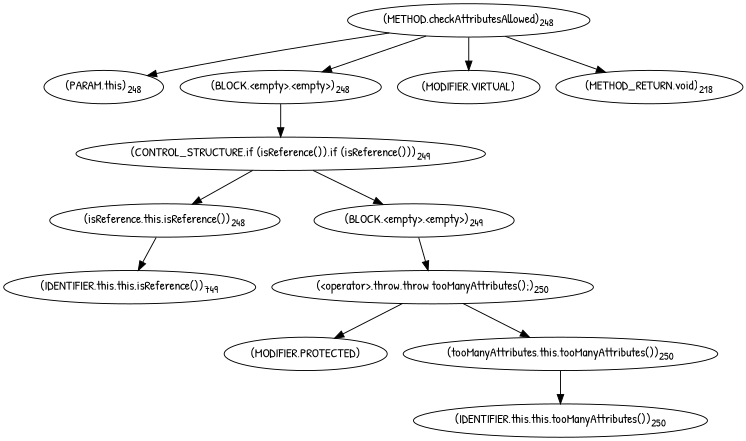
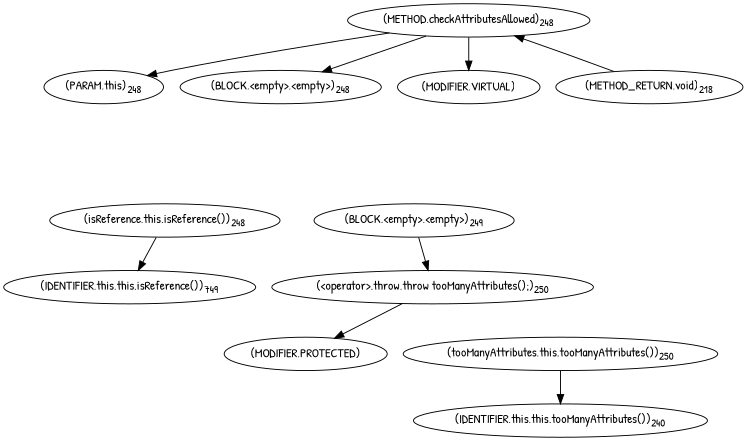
  digraph {
    fontname="Patrick Hand"
    node [fontname="Patrick Hand"]
    edge [fontname="Patrick Hand"]
    n1 [label=<(METHOD,checkAttributesAllowed)<SUB>248</SUB>>]
    n2 [label=<(PARAM,this)<SUB>248</SUB>>]
    n3 [label=<(BLOCK,&lt;empty&gt;,&lt;empty&gt;)<SUB>248</SUB>>]
    n4 [label=<(MODIFIER,VIRTUAL)>]
    n5 [label=<(METHOD_RETURN,void)<SUB>218</SUB>>]
-   n6 [label=<(CONTROL_STRUCTURE,if (isReference()),if (isReference()))<SUB>249</SUB>>]
    n7 [label=<(MODIFIER,PROTECTED)>]
    n8 [label=<(isReference,this.isReference())<SUB>248</SUB>>]
    n9 [label=<(BLOCK,&lt;empty&gt;,&lt;empty&gt;)<SUB>249</SUB>>]
    n10 [label=<(IDENTIFIER,this,this.isReference())<SUB>749</SUB>>]
    n11 [label=<(&lt;operator&gt;.throw,throw tooManyAttributes();)<SUB>250</SUB>>]
    n12 [label=<(tooManyAttributes,this.tooManyAttributes())<SUB>250</SUB>>]
-   n13 [label=<(IDENTIFIER,this,this.tooManyAttributes())<SUB>250</SUB>>]
+   n13 [label=<(IDENTIFIER,this,this.tooManyAttributes())<SUB>240</SUB>>]
    n1 -> n2
    n1 -> n3
    n1 -> n4
-   n1 -> n5
-   n3 -> n6
-   n6 -> n8
-   n6 -> n9
+   n5 -> n1
    n8 -> n10
    n9 -> n11
    n11 -> n7
-   n11 -> n12
    n12 -> n13
  }
